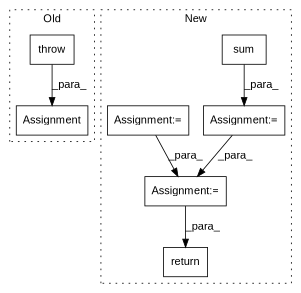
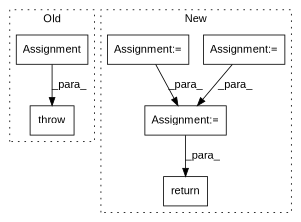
  digraph {
    fontname="Liberation Sans"
    node [a=7 fontname="Liberation Sans" l=1 shape=box]
    edge [fontname="Liberation Sans"]
    n1 [a=32 l=21 label=Assignment s=1760]
    n2 [a=53 l=6 label=throw s=1754]
-   n3 [a=32 l="4,1" label=sum s="28842,28847"]
    n4 [label="Assignment:=" s=29058]
    n5 [label="Assignment:=" s=28800]
    n6 [label="Assignment:=" s=28837]
    n7 [a=41 l=7 label=return s=29086]
    subgraph cluster_1 {
      label=Old
      style=dotted
      n1
      n2
    }
    subgraph cluster_2 {
      label=New
      style=dotted
-     n3
      n4
      n5
      n6
      n7
    }
-   n2 -> n1 [label=_para_]
-   n3 -> n6 [label=_para_]
+   n1 -> n2 [label=_para_]
    n4 -> n7 [label=_para_]
    n5 -> n4 [label=_para_]
    n6 -> n4 [label=_para_]
  }
